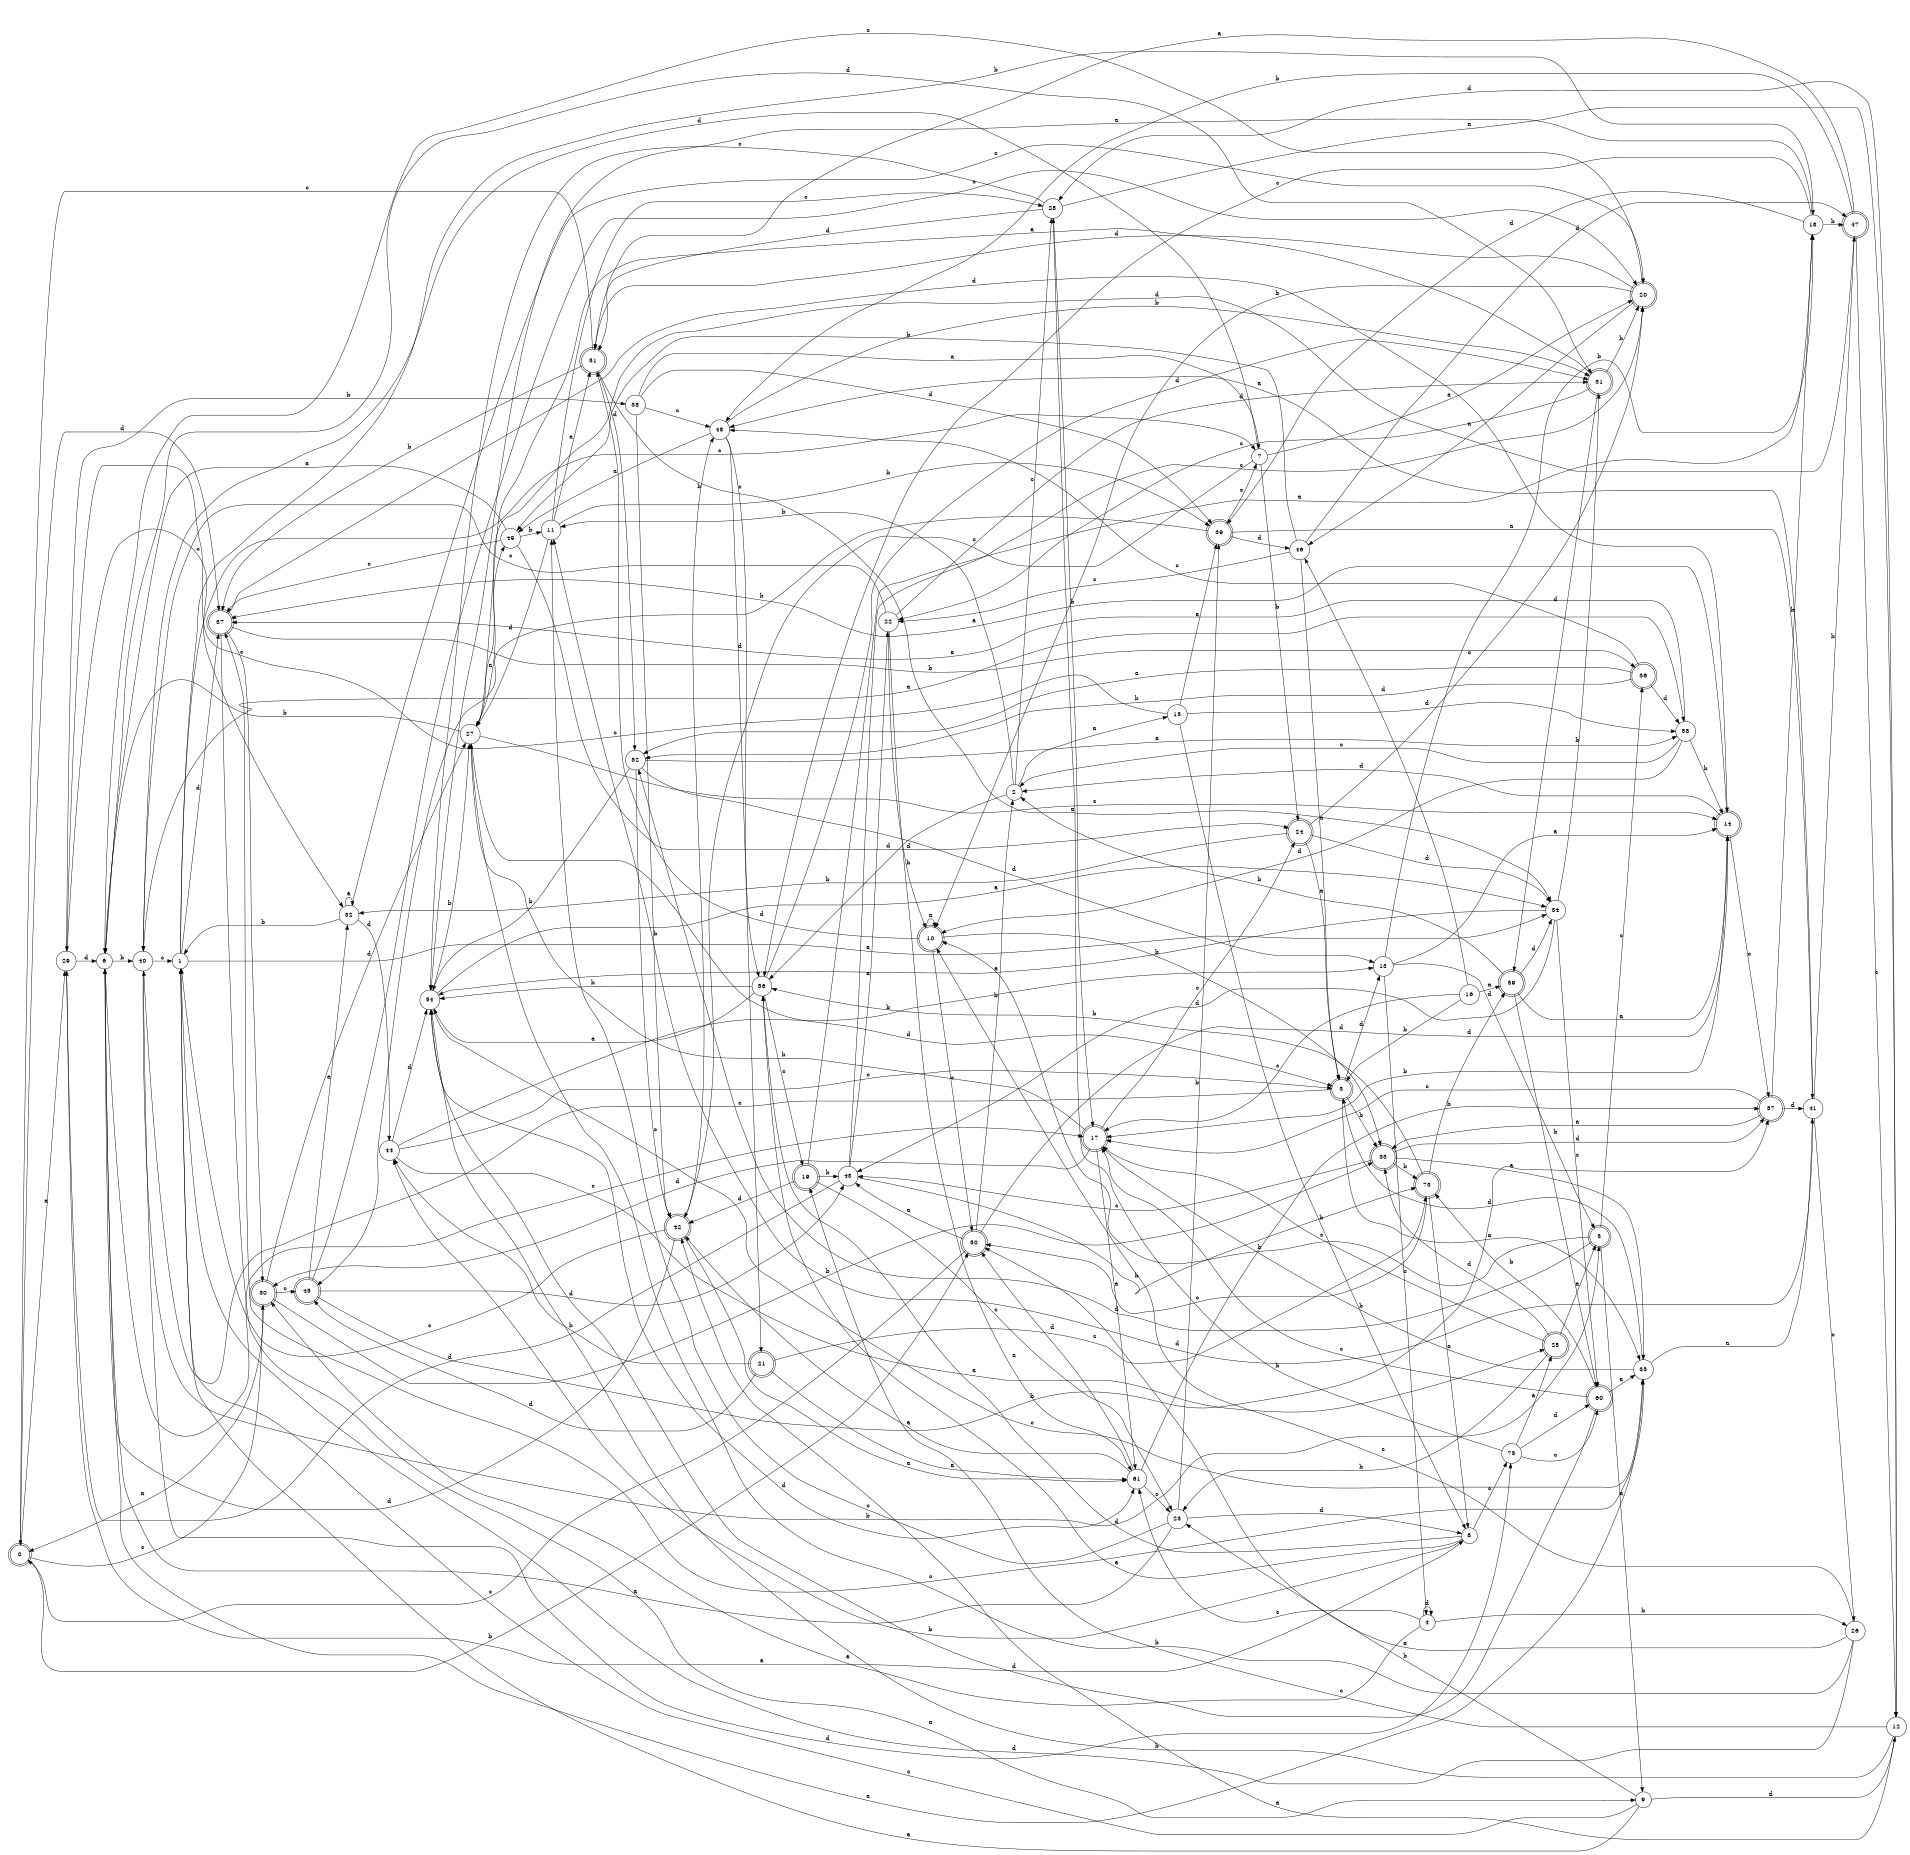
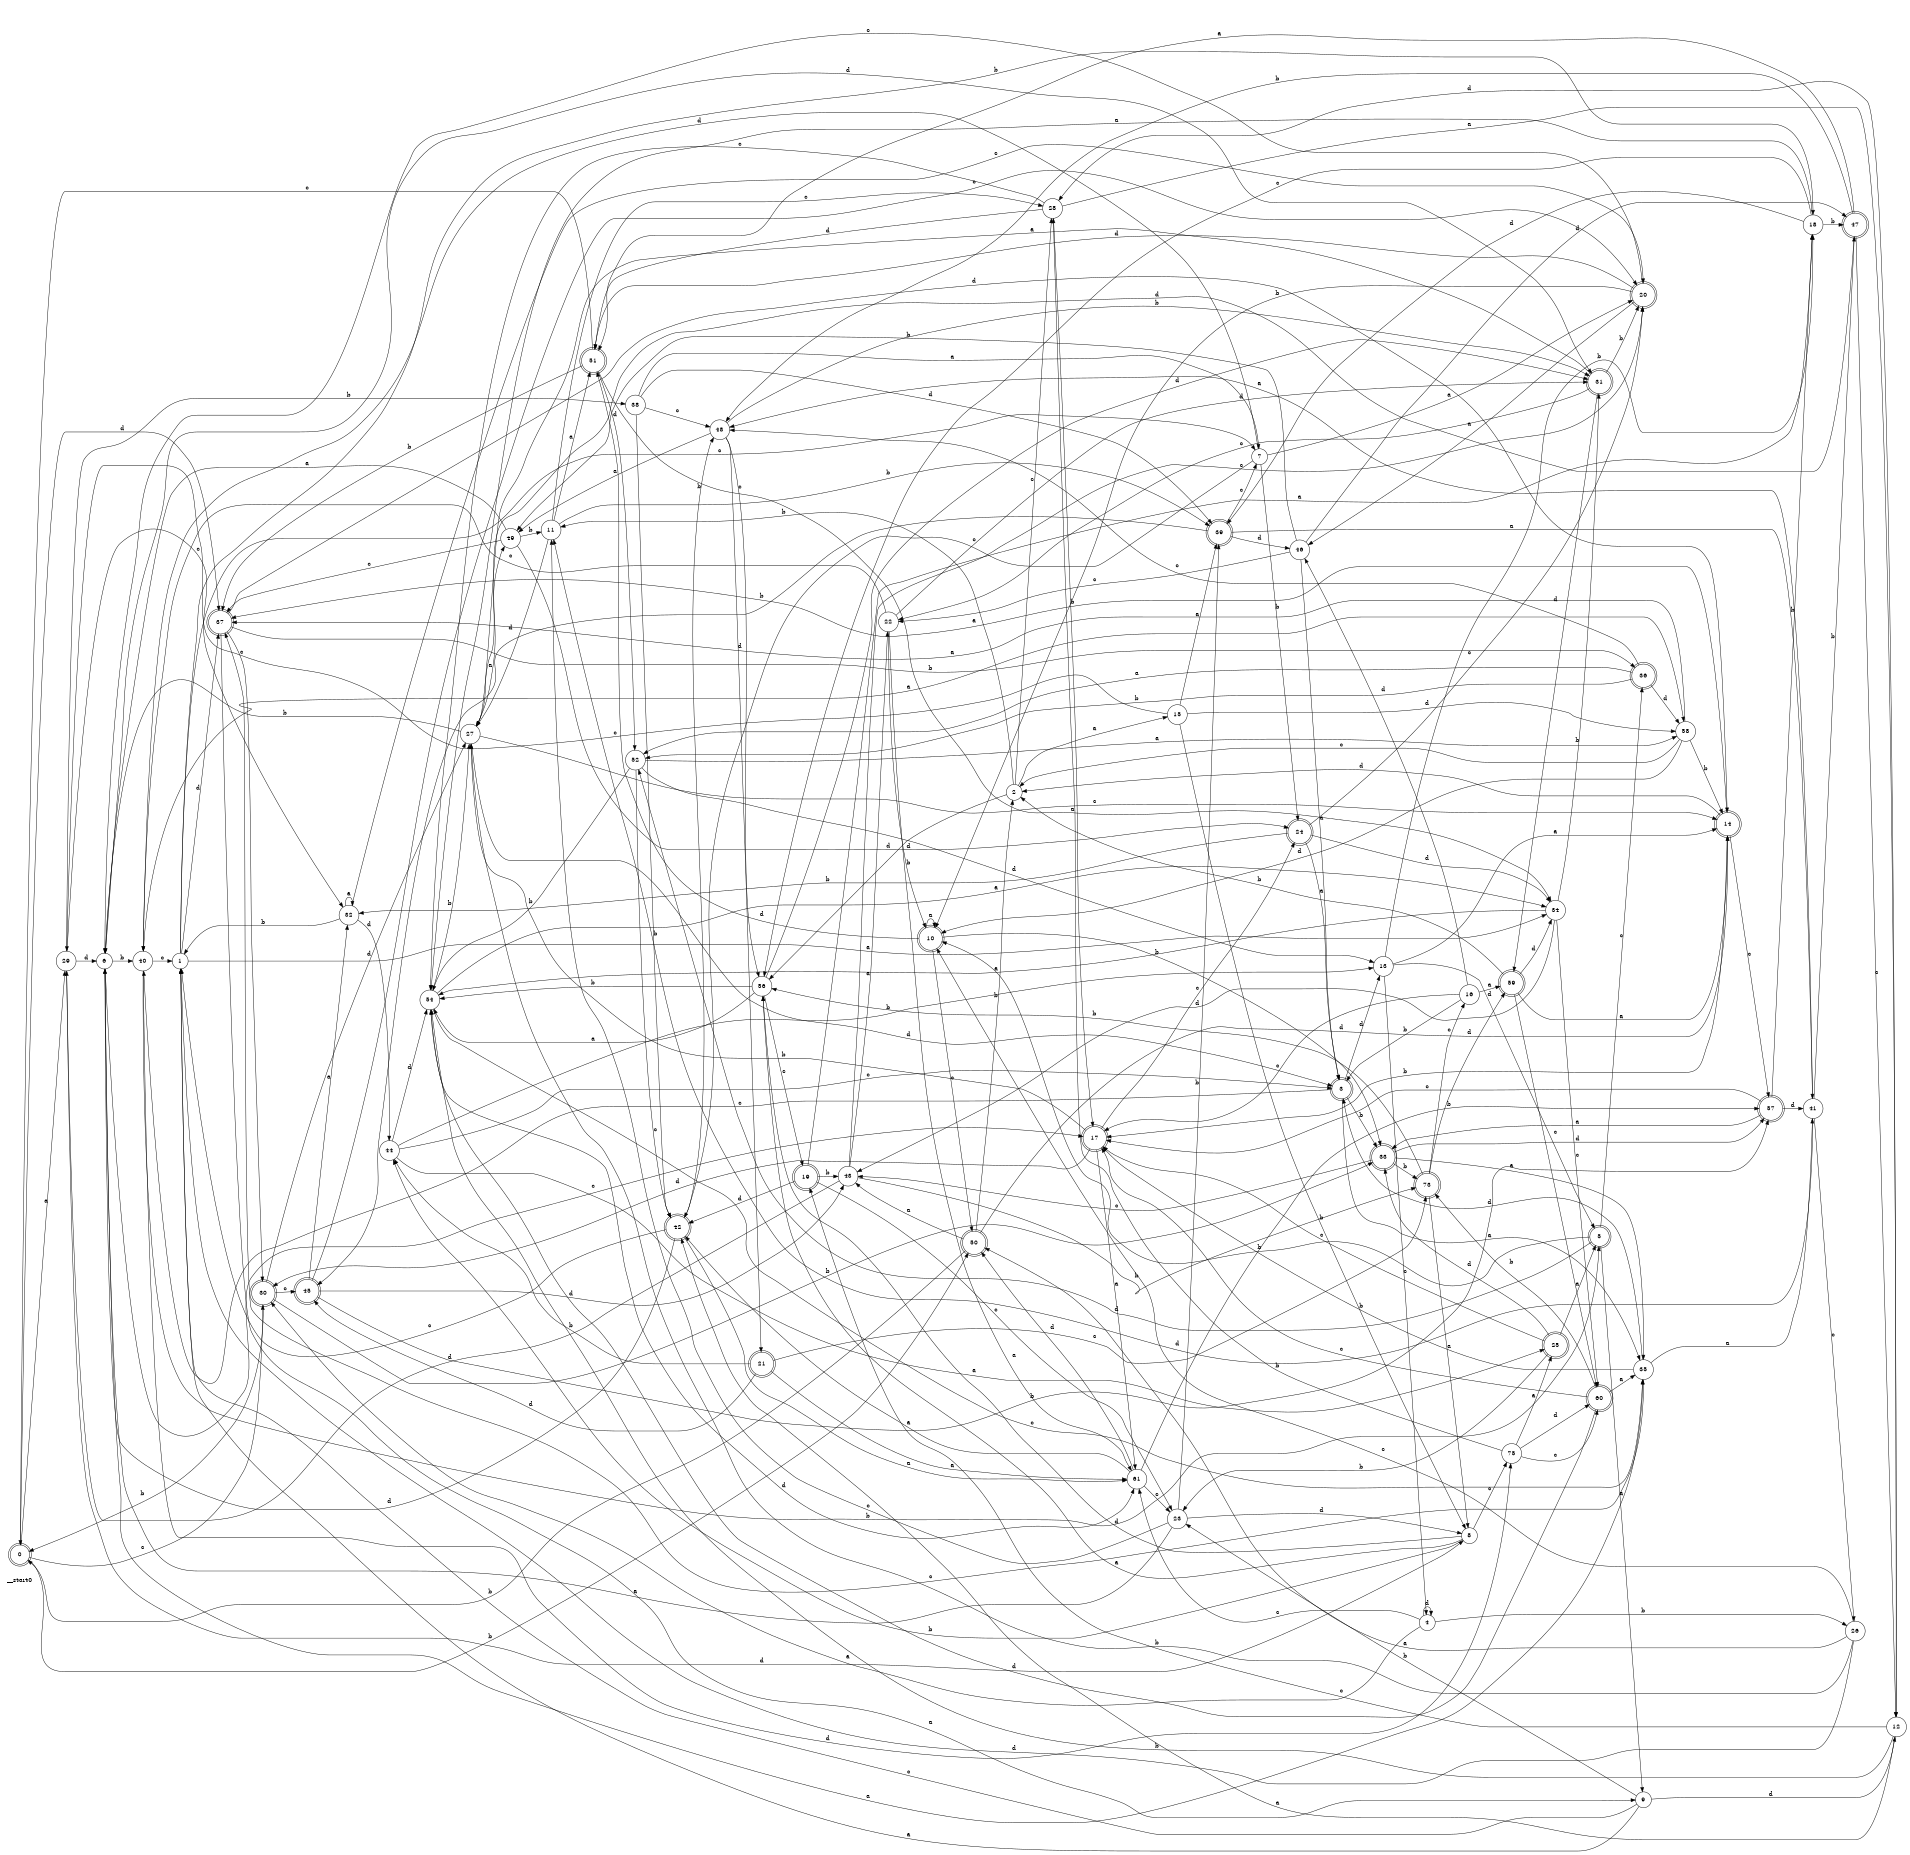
  digraph {
    rankdir=LR
    node [shape=circle color=black fillcolor=white style=filled]
+   __start0 [shape=none color="" fillcolor="" style=""]
    n2 [label=0 shape=doublecircle style="rounded,filled"]
    n3 [label=29]
    n4 [label=30 shape=doublecircle style="rounded,filled"]
    n5 [label=37 shape=doublecircle style="rounded,filled"]
    n6 [label=50 shape=doublecircle style="rounded,filled"]
    n7 [label=6]
    n8 [label=8]
    n9 [label=32]
    n10 [label=38]
    n11 [label=33 shape=doublecircle style="rounded,filled"]
    n12 [label=27]
    n13 [label=45 shape=doublecircle style="rounded,filled"]
    n14 [label=9]
    n15 [label=36 shape=doublecircle style="rounded,filled"]
    n16 [label=14 shape=doublecircle style="rounded,filled"]
    n17 [label=2]
    n18 [label=43]
    n19 [label=1]
    n20 [label=7]
    n21 [label=18]
    n22 [label=34]
    n23 [label=40]
    n24 [label=20 shape=doublecircle style="rounded,filled"]
    n25 [label=24 shape=doublecircle style="rounded,filled"]
    n26 [label=42 shape=doublecircle style="rounded,filled"]
    n27 [label=56]
    n28 [label=39 shape=doublecircle style="rounded,filled"]
    n29 [label=54]
    n30 [label=47 shape=doublecircle style="rounded,filled"]
    n31 [label=31 shape=doublecircle style="rounded,filled"]
    n32 [label=60 shape=doublecircle style="rounded,filled"]
    n33 [label=11]
    n34 [label=15]
    n35 [label=28]
    n36 [label=51 shape=doublecircle style="rounded,filled"]
    n37 [label=58]
    n38 [label=17 shape=doublecircle style="rounded,filled"]
    n39 [label=12]
    n40 [label=19 shape=doublecircle style="rounded,filled"]
    n41 [label=3 shape=doublecircle style="rounded,filled"]
    n42 [label=13]
    n43 [label=35]
    n44 [label=4]
    n45 [label=5 shape=doublecircle style="rounded,filled"]
    n46 [label=57 shape=doublecircle style="rounded,filled"]
    n47 [label=73 shape=doublecircle style="rounded,filled"]
    n48 [label=41]
    n49 [label=75]
    n50 [label=26]
    n51 [label=61]
    n52 [label=10 shape=doublecircle style="rounded,filled"]
    n53 [label=23]
    n54 [label=52]
    n55 [label=48]
    n56 [label=59 shape=doublecircle style="rounded,filled"]
    n57 [label=22]
    n58 [label=46]
    n59 [label=44]
    n60 [label=25 shape=doublecircle style="rounded,filled"]
    n61 [label=49]
    n62 [label=16]
    n63 [label=21 shape=doublecircle style="rounded,filled"]
    n2 -> n3 [label=a]
    n2 -> n4 [label=c]
    n2 -> n5 [label=d]
    n2 -> n6 [label=b]
    n3 -> n7 [label=d]
-   n3 -> n8 [label=a]
+   n3 -> n8 [label=d]
    n3 -> n9 [label=c]
    n3 -> n10 [label=b]
-   n4 -> n2 [label=a]
+   n4 -> n2 [label=b]
    n4 -> n11 [label=b]
    n4 -> n12 [label=d]
    n4 -> n13 [label=c]
    n5 -> n4 [label=c]
    n5 -> n14 [label=a]
    n5 -> n15 [label=b]
    n5 -> n16 [label=d]
-   n6 -> n2 [label=c]
+   n6 -> n2 [label=b]
    n6 -> n16 [label=d]
    n6 -> n17 [label=b]
    n6 -> n18 [label=a]
    n7 -> n23 [label=b]
    n7 -> n31 [label=d]
    n7 -> n38 [label=c]
    n7 -> n43 [label=a]
    n8 -> n27 [label=a]
    n8 -> n27 [label=d]
    n8 -> n49 [label=c]
    n8 -> n59 [label=b]
    n9 -> n9 [label=a]
    n9 -> n19 [label=b]
    n9 -> n24 [label=c]
    n9 -> n59 [label=d]
    n10 -> n20 [label=a]
    n10 -> n26 [label=b]
    n10 -> n28 [label=d]
    n10 -> n55 [label=c]
    n11 -> n18 [label=c]
    n11 -> n43 [label=a]
    n11 -> n46 [label=d]
    n11 -> n47 [label=b]
    n12 -> n7 [label=b]
    n12 -> n16 [label=c]
    n12 -> n41 [label=d]
    n12 -> n61 [label=a]
    n13 -> n9 [label=a]
    n13 -> n18 [label=d]
    n13 -> n24 [label=c]
    n13 -> n46 [label=b]
    n14 -> n19 [label=a]
    n14 -> n19 [label=c]
    n14 -> n39 [label=d]
    n14 -> n53 [label=b]
    n15 -> n37 [label=d]
    n15 -> n54 [label=a]
    n15 -> n54 [label=b]
    n15 -> n55 [label=c]
    n16 -> n5 [label=a]
    n16 -> n17 [label=d]
    n16 -> n38 [label=b]
    n16 -> n46 [label=c]
    n17 -> n27 [label=d]
    n17 -> n33 [label=b]
    n17 -> n34 [label=a]
    n17 -> n35 [label=c]
    n18 -> n3 [label=d]
    n18 -> n24 [label=c]
    n18 -> n47 [label=b]
    n18 -> n57 [label=a]
    n19 -> n5 [label=d]
    n19 -> n20 [label=c]
    n19 -> n21 [label=b]
    n19 -> n22 [label=a]
    n20 -> n23 [label=d]
    n20 -> n24 [label=a]
    n20 -> n25 [label=b]
    n20 -> n26 [label=c]
    n21 -> n27 [label=c]
    n21 -> n28 [label=d]
    n21 -> n29 [label=a]
    n21 -> n30 [label=b]
    n22 -> n18 [label=d]
    n22 -> n29 [label=a]
    n22 -> n31 [label=b]
    n22 -> n32 [label=c]
    n23 -> n19 [label=c]
    n23 -> n37 [label=a]
    n23 -> n45 [label=b]
    n23 -> n49 [label=d]
    n24 -> n7 [label=c]
    n24 -> n36 [label=d]
    n24 -> n52 [label=b]
    n24 -> n58 [label=a]
    n25 -> n9 [label=b]
    n25 -> n22 [label=d]
    n25 -> n24 [label=c]
    n25 -> n41 [label=a]
    n26 -> n7 [label=d]
    n26 -> n19 [label=c]
    n26 -> n51 [label=a]
    n26 -> n55 [label=b]
    n27 -> n29 [label=a]
    n27 -> n29 [label=b]
    n27 -> n31 [label=d]
    n27 -> n40 [label=c]
    n28 -> n13 [label=b]
    n28 -> n20 [label=c]
    n28 -> n48 [label=a]
    n28 -> n58 [label=d]
    n29 -> n12 [label=b]
    n29 -> n22 [label=a]
    n29 -> n43 [label=c]
    n29 -> n51 [label=d]
    n30 -> n12 [label=d]
    n30 -> n36 [label=a]
    n30 -> n39 [label=c]
    n30 -> n55 [label=b]
    n31 -> n12 [label=a]
    n31 -> n24 [label=b]
    n31 -> n56 [label=d]
    n31 -> n57 [label=c]
    n32 -> n29 [label=d]
    n32 -> n38 [label=c]
    n32 -> n43 [label=a]
    n32 -> n47 [label=b]
    n33 -> n12 [label=d]
    n33 -> n28 [label=b]
    n33 -> n35 [label=c]
    n33 -> n36 [label=a]
    n34 -> n3 [label=c]
    n34 -> n8 [label=b]
    n34 -> n28 [label=a]
    n34 -> n37 [label=d]
    n35 -> n29 [label=c]
    n35 -> n36 [label=d]
    n35 -> n38 [label=b]
    n35 -> n39 [label=a]
    n36 -> n2 [label=c]
    n36 -> n5 [label=b]
    n36 -> n22 [label=a]
    n36 -> n54 [label=d]
    n37 -> n5 [label=a]
    n37 -> n16 [label=b]
    n37 -> n17 [label=c]
    n37 -> n52 [label=d]
    n38 -> n4 [label=d]
    n38 -> n12 [label=b]
    n38 -> n25 [label=c]
    n38 -> n51 [label=a]
    n39 -> n26 [label=a]
    n39 -> n29 [label=b]
    n39 -> n35 [label=d]
    n39 -> n40 [label=c]
    n40 -> n18 [label=b]
    n40 -> n21 [label=a]
    n40 -> n26 [label=d]
    n40 -> n53 [label=c]
    n41 -> n11 [label=b]
    n41 -> n23 [label=c]
    n41 -> n42 [label=d]
    n41 -> n43 [label=a]
    n42 -> n16 [label=a]
    n42 -> n21 [label=b]
    n42 -> n44 [label=c]
    n42 -> n45 [label=d]
    n43 -> n5 [label=c]
    n43 -> n38 [label=b]
    n43 -> n41 [label=d]
    n43 -> n48 [label=a]
    n44 -> n4 [label=a]
    n44 -> n44 [label=d]
    n44 -> n50 [label=b]
    n44 -> n51 [label=c]
    n45 -> n14 [label=a]
    n45 -> n15 [label=c]
    n45 -> n52 [label=b]
    n45 -> n54 [label=d]
    n46 -> n11 [label=a]
    n46 -> n21 [label=b]
    n46 -> n38 [label=c]
    n46 -> n48 [label=d]
-   n47 -> n6 [label=c]
+   n47 -> n62 [label=c]
    n47 -> n8 [label=a]
    n47 -> n27 [label=b]
    n47 -> n56 [label=d]
    n48 -> n30 [label=b]
    n48 -> n33 [label=d]
    n48 -> n50 [label=c]
    n48 -> n55 [label=a]
    n49 -> n32 [label=c]
    n49 -> n32 [label=d]
    n49 -> n35 [label=b]
    n49 -> n60 [label=a]
    n50 -> n6 [label=a]
    n50 -> n12 [label=b]
    n50 -> n19 [label=d]
    n50 -> n52 [label=c]
    n51 -> n6 [label=d]
    n51 -> n26 [label=a]
    n51 -> n46 [label=b]
    n51 -> n53 [label=c]
    n52 -> n6 [label=c]
    n52 -> n11 [label=b]
    n52 -> n36 [label=d]
    n52 -> n52 [label=a]
    n53 -> n7 [label=a]
    n53 -> n8 [label=d]
    n53 -> n28 [label=b]
    n53 -> n33 [label=c]
    n54 -> n26 [label=c]
    n54 -> n29 [label=b]
    n54 -> n37 [label=a]
    n54 -> n42 [label=d]
    n55 -> n27 [label=c]
    n55 -> n31 [label=b]
    n55 -> n61 [label=a]
    n55 -> n63 [label=d]
    n56 -> n16 [label=a]
    n56 -> n17 [label=b]
    n56 -> n22 [label=d]
-   n56 -> n32 [label=b]
+   n56 -> n32 [label=c]
    n57 -> n23 [label=c]
    n57 -> n31 [label=d]
    n57 -> n51 [label=a]
    n57 -> n52 [label=b]
    n58 -> n30 [label=d]
    n58 -> n41 [label=a]
    n58 -> n57 [label=c]
    n58 -> n61 [label=b]
    n59 -> n29 [label=d]
    n59 -> n41 [label=c]
    n59 -> n42 [label=b]
    n59 -> n60 [label=a]
    n60 -> n11 [label=d]
    n60 -> n38 [label=c]
    n60 -> n45 [label=a]
    n60 -> n53 [label=b]
    n61 -> n5 [label=c]
    n61 -> n7 [label=a]
    n61 -> n25 [label=d]
    n61 -> n33 [label=b]
    n62 -> n38 [label=c]
    n62 -> n41 [label=b]
    n62 -> n56 [label=a]
    n62 -> n58 [label=d]
    n63 -> n13 [label=d]
    n63 -> n47 [label=c]
    n63 -> n51 [label=a]
    n63 -> n59 [label=b]
  }
